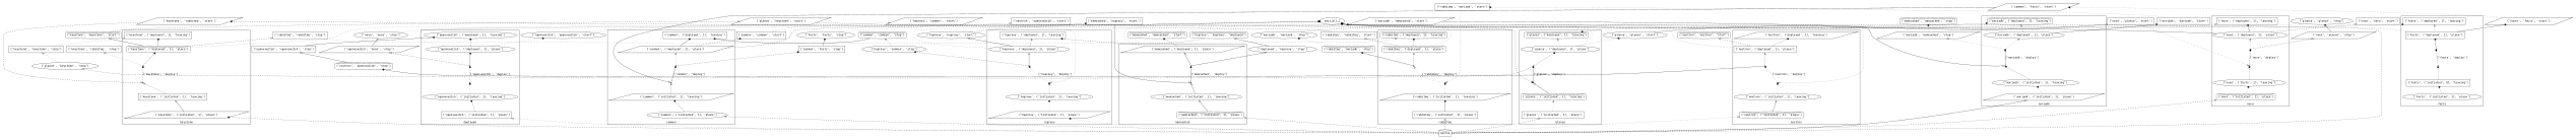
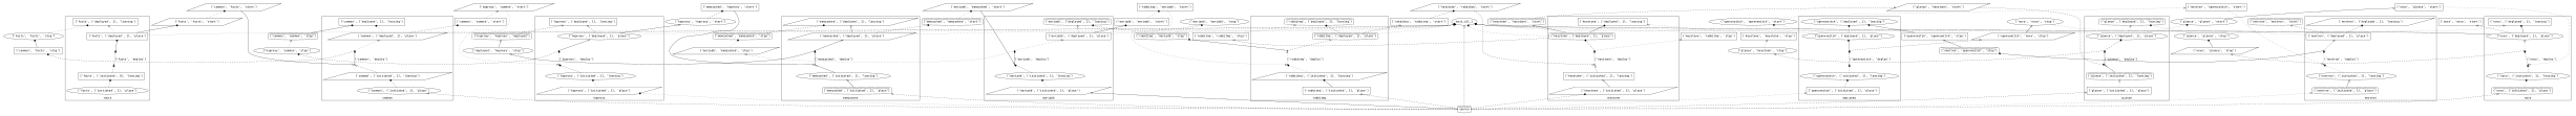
  digraph {
    fontname="JetBrains Mono"
    rankdir=BT
    node [fontname="JetBrains Mono" shape=box]
    edge [arrowhead=dot fontname="JetBrains Mono" style=dotted]
    n1 [label="('facts', ('deployed', 1), 'leaving')"]
    n2 [label="('facts', ('initiated', 1), 'place')" shape=ellipse]
    n3 [label="('facts', ('initiated', 0), 'leaving')"]
    n4 [label="('facts', ('deploy', 1), 'beginning')" shape=point]
    n5 [label="('facts', ('deploy', 1), 'end')" shape=point]
    n6 [label="('facts', ('deployed', 1), 'place')"]
    n7 [label="('common', ('deployed', 1), 'place')" shape=parallelogram]
    n8 [label="('common', ('deployed', 1), 'leaving')"]
    n9 [label="('common', ('initiated', 1), 'place')" shape=ellipse]
    n10 [label="('common', ('initiated', 1), 'leaving')" shape=parallelogram]
    n11 [label="('common', ('deploy', 1), 'beginning')" shape=point]
    n12 [label="('common', ('deploy', 1), 'end')" shape=point]
    n13 [label="('haproxy', ('deployed', 1), 'leaving')"]
    n14 [label="('haproxy', ('deploy', 1), 'end')" shape=point]
    n15 [label="('haproxy', ('deployed', 1), 'place')" shape=ellipse]
    n16 [label="('haproxy', ('initiated', 1), 'leaving')" shape=ellipse]
    n17 [label="('haproxy', ('deploy', 1), 'beginning')" shape=point]
    n18 [label="('haproxy', ('initiated', 1), 'place')" shape=parallelogram]
    n19 [label="('memcached', ('initiated', 1), 'place')" shape=cylinder]
    n20 [label="('memcached', ('initiated', 1), 'leaving')" shape=ellipse]
+   n21 [label="('memcached', ('deployed', 1), 'leaving')" shape=parallelogram]
    n22 [label="('memcached', ('deployed', 1), 'place')" shape=parallelogram]
    n23 [label="('memcached', ('deploy', 1), 'end')" shape=point]
    n24 [label="('memcached', ('deploy', 1), 'beginning')" shape=point]
    n25 [label="('mariadb', ('deploy', 1), 'beginning')" shape=point]
    n26 [label="('mariadb', ('deploy', 1), 'end')" shape=point]
    n27 [label="('mariadb', ('initiated', 1), 'place')" shape=parallelogram]
    n28 [label="('mariadb', ('initiated', 1), 'leaving')" shape=ellipse]
-   n29 [label="('mariadb', ('deployed', 1), 'place')" shape=ellipse]
+   n29 [label="('mariadb', ('deployed', 1), 'place')"]
    n30 [label="('mariadb', ('deployed', 1), 'leaving')" shape=cylinder]
    n31 [label="('rabbitmq', ('deployed', 1), 'leaving')" shape=cylinder]
    n32 [label="('rabbitmq', ('deploy', 1), 'end')" shape=point]
    n33 [label="('rabbitmq', ('deployed', 1), 'place')" shape=cylinder]
    n34 [label="('rabbitmq', ('initiated', 1), 'leaving')" shape=parallelogram]
    n35 [label="('rabbitmq', ('deploy', 1), 'beginning')" shape=point]
    n36 [label="('rabbitmq', ('initiated', 1), 'place')"]
    n37 [label="('keystone', ('initiated', 1), 'leaving')"]
    n38 [label="('keystone', ('deploy', 1), 'beginning')" shape=point]
    n39 [label="('keystone', ('deploy', 1), 'end')" shape=point]
    n40 [label="('keystone', ('deployed', 1), 'place')" shape=cylinder]
    n41 [label="('keystone', ('initiated', 1), 'place')" shape=parallelogram]
    n42 [label="('keystone', ('deployed', 1), 'leaving')"]
    n43 [label="('openvswitch', ('initiated', 1), 'leaving')" shape=ellipse]
    n44 [label="('openvswitch', ('deploy', 1), 'beginning')" shape=point]
    n45 [label="('openvswitch', ('deploy', 1), 'end')" shape=point]
    n46 [label="('openvswitch', ('deployed', 1), 'place')" shape=ellipse]
    n47 [label="('openvswitch', ('initiated', 1), 'place')"]
    n48 [label="('openvswitch', ('deployed', 1), 'leaving')" shape=ellipse]
    n49 [label="('glance', ('initiated', 1), 'place')"]
    n50 [label="('glance', ('initiated', 1), 'leaving')" shape=cylinder]
    n51 [label="('glance', ('deployed', 1), 'place')" shape=ellipse]
    n52 [label="('glance', ('deployed', 1), 'leaving')" shape=cylinder]
    n53 [label="('glance', ('deploy', 1), 'beginning')" shape=point]
    n54 [label="('glance', ('deploy', 1), 'end')" shape=point]
    n55 [label="('neutron', ('initiated', 1), 'leaving')" shape=ellipse]
    n56 [label="('neutron', ('deploy', 1), 'beginning')" shape=point]
    n57 [label="('neutron', ('deploy', 1), 'end')" shape=point]
    n58 [label="('neutron', ('deployed', 1), 'place')"]
    n59 [label="('neutron', ('deployed', 1), 'leaving')" shape=parallelogram]
    n60 [label="('neutron', ('initiated', 1), 'place')" shape=cylinder]
    n61 [label="('nova', ('deployed', 1), 'leaving')"]
    n62 [label="('nova', ('initiated', 1), 'place')" shape=cylinder]
-   n63 [label="('nova', ('facts', 1), 'leaving')" shape=ellipse]
+   n63 [label="('nova', ('initiated', 1), 'leaving')" shape=ellipse]
    n64 [label="('nova', ('deploy', 1), 'beginning')" shape=point]
    n65 [label="('nova', ('deploy', 1), 'end')" shape=point]
    n66 [label="('nova', ('deployed', 1), 'place')" shape=ellipse]
    n67 [label="('facts', 'facts', 'start')" shape=parallelogram]
    n68 [label=wait_all_1 shape=ellipse]
    n69 [label="('common', 'common', 'start')"]
    n70 [label="('common', 'facts', 'stop')"]
    n71 [label="('haproxy', 'common', 'stop')" shape=ellipse]
    n72 [label="('haproxy', 'haproxy', 'start')" shape=ellipse]
    n73 [label="('memcached', 'memcached', 'start')" shape=cylinder]
    n74 [label="('deployed', 'haproxy', 'stop')" shape=ellipse]
    n75 [label="('mariadb', 'memcached', 'stop')" shape=parallelogram]
    n76 [label="('mariadb', 'mariadb', 'start')"]
    n77 [label="('rabbitmq', 'mariadb', 'stop')" shape=cylinder]
    n78 [label="('rabbitmq', 'rabbitmq', 'start')"]
    n79 [label="('keystone', 'rabbitmq', 'stop')"]
    n80 [label="('keystone', 'keystone', 'start')" shape=cylinder]
    n81 [label="('rabbitmq', 'rabbitmq', 'stop')"]
    n82 [label="('openvswitch', 'nova', 'stop')" shape=parallelogram]
    n83 [label="('openvswitch', 'openvswitch', 'start')" shape=ellipse]
    n84 [label="('glance', 'glance', 'start')" shape=ellipse]
    n85 [label="('glance', 'keystone', 'stop')" shape=ellipse]
    n86 [label="('neutron', 'openvswitch', 'stop')" shape=cylinder]
    n87 [label="('neutron', 'neutron', 'start')" shape=cylinder]
    n88 [label="('nova', 'glance', 'stop')" shape=parallelogram]
    n89 [label="('nova', 'nova', 'start')"]
    n90 [label="('common', 'facts', 'start')" shape=parallelogram]
    n91 [label="('haproxy', 'common', 'start')" shape=parallelogram]
    n92 [label="('facts', 'facts', 'stop')" shape=ellipse]
    n93 [label="('common', 'common', 'stop')" shape=cylinder]
    n94 [label="('memcached', 'haproxy', 'start')"]
    n95 [label="('mariadb', 'memcached', 'start')" shape=parallelogram]
    n96 [label="('haproxy', 'haproxy', 'deployed')" shape=cylinder]
    n97 [label="('memcached', 'memcached', 'stop')" shape=cylinder]
    n98 [label="('rabbitmq', 'mariadb', 'start')"]
    n99 [label="('mariadb', 'mariadb', 'stop')" shape=ellipse]
    n100 [label="('keystone', 'rabbitmq', 'start')" shape=parallelogram]
    n101 [label="('glance', 'keystone', 'start')" shape=parallelogram]
    n102 [label="('nova', 'nova', 'stop')" shape=ellipse]
    n103 [label="('neutron', 'openvswitch', 'start')"]
    n104 [label="('nova', 'glance', 'start')"]
    n105 [label="('keystone', 'keystone', 'stop')"]
    n106 [label="('openvswitch', 'openvswitch', 'stop')"]
    n107 [label="('glance', 'glance', 'stop')" shape=ellipse]
    n108 [label=source shape=cylinder]
    subgraph cluster_1 {
      color=black
      label=facts
      n1
      n2
      n3
      n4
      n5
      n6
    }
    subgraph cluster_2 {
      color=black
      label=common
      n7
      n8
      n9
      n10
      n11
      n12
    }
    subgraph cluster_3 {
      color=black
      label=haproxy
      n13
      n14
      n15
      n16
      n17
      n18
    }
    subgraph cluster_4 {
      color=black
      label=memcached
      n19
      n20
+     n21
      n22
      n23
      n24
    }
    subgraph cluster_5 {
      color=black
      label=mariadb
      n25
      n26
      n27
      n28
      n29
      n30
    }
    subgraph cluster_6 {
      color=black
      label=rabbitmq
      n31
      n32
      n33
      n34
      n35
      n36
    }
    subgraph cluster_7 {
      color=black
      label=keystone
      n37
      n38
      n39
      n40
      n41
      n42
    }
    subgraph cluster_8 {
      color=black
      label=deployed
      n43
      n44
      n45
      n46
      n47
      n48
    }
    subgraph cluster_9 {
      color=black
      label=glance
      n49
      n50
      n51
      n52
      n53
      n54
    }
    subgraph cluster_10 {
      color=black
      label=neutron
      n55
      n56
      n57
      n58
      n59
      n60
    }
    subgraph cluster_11 {
      color=black
      label=nova
      n61
      n62
      n63
      n64
      n65
      n66
    }
    n2 -> n3 [style=dashed]
    n3 -> n4 [style=dashed]
    n4 -> n5 [label="('facts', 'deploy')" style=dashed]
    n5 -> n6 [style=solid]
    n6 -> n1 [arrowhead=onormal]
    n6 -> n67 [style=solid]
    n6 -> n68 [arrowhead=onormal]
-   n7 -> n8 [style=solid]
+   n7 -> n8
    n7 -> n68 [style=dashed]
    n7 -> n69 [style=dashed]
    n9 -> n10 [style=dashed]
    n10 -> n11 [arrowhead=onormal style=dashed]
    n11 -> n12 [label="('common', 'deploy')" style=solid]
    n12 -> n7 [arrowhead=onormal]
    n12 -> n70 [style=dashed]
    n14 -> n15 [arrowhead=onormal style=solid]
    n14 -> n71 [style=dashed]
    n15 -> n13 [arrowhead=onormal style=dashed]
    n15 -> n68
    n15 -> n72 [arrowhead=onormal style=solid]
    n16 -> n17 [style=dashed]
    n17 -> n14 [label="('haproxy', 'deploy')"]
    n18 -> n16
    n19 -> n20 [arrowhead=onormal style=solid]
    n20 -> n24 [arrowhead=onormal style=solid]
+   n22 -> n21 [arrowhead=onormal style=solid]
    n22 -> n68
    n22 -> n73 [style=dashed]
    n23 -> n22 [arrowhead=onormal style=solid]
    n23 -> n74 [arrowhead=onormal style=solid]
    n24 -> n23 [label="('memcached', 'deploy')" style=solid]
    n25 -> n26 [label="('mariadb', 'deploy')" style=solid]
    n26 -> n29 [arrowhead=onormal]
    n26 -> n75 [arrowhead=onormal]
    n27 -> n28
    n28 -> n25 [style=dashed]
    n29 -> n30 [arrowhead=onormal style=dashed]
    n29 -> n68 [arrowhead=onormal]
    n29 -> n76 [style=solid]
    n32 -> n33 [arrowhead=onormal style=dashed]
    n32 -> n77 [style=solid]
    n33 -> n31 [style=dashed]
    n33 -> n68
    n33 -> n78 [arrowhead=onormal style=dashed]
    n34 -> n35
    n35 -> n32 [arrowhead=onormal label="('rabbitmq', 'deploy')"]
    n36 -> n34 [style=solid]
    n37 -> n38 [arrowhead=onormal style=dashed]
    n38 -> n39 [label="('keystone', 'deploy')" style=dashed]
    n39 -> n40 [style=dashed]
    n39 -> n79 [arrowhead=onormal]
    n40 -> n42 [style=solid]
    n40 -> n68
    n40 -> n80 [arrowhead=onormal style=solid]
    n40 -> n81 [arrowhead=onormal style=dashed]
    n41 -> n37 [arrowhead=onormal style=solid]
    n43 -> n44
    n44 -> n45 [label="('openvswitch', 'deploy')" style=dashed]
    n45 -> n46 [style=solid]
    n45 -> n82 [arrowhead=onormal style=dashed]
    n46 -> n48 [style=dashed]
    n46 -> n68 [arrowhead=onormal]
    n46 -> n83
    n47 -> n43 [style=dashed]
    n49 -> n50 [arrowhead=onormal]
    n50 -> n53 [arrowhead=onormal style=solid]
    n51 -> n52 [arrowhead=onormal]
    n51 -> n68 [arrowhead=onormal]
    n51 -> n84
    n53 -> n54 [label="('glance', 'deploy')" style=solid]
    n54 -> n51 [style=dashed]
    n54 -> n85 [arrowhead=onormal style=dashed]
    n55 -> n56
    n56 -> n57 [label="('neutron', 'deploy')"]
    n57 -> n58 [arrowhead=onormal style=dashed]
    n57 -> n86 [style=solid]
    n58 -> n59 [style=dashed]
    n58 -> n68
    n58 -> n87 [arrowhead=onormal style=dashed]
    n60 -> n55 [arrowhead=onormal style=solid]
    n62 -> n63
    n63 -> n64 [style=dashed]
    n64 -> n65 [label="('nova', 'deploy')" style=dashed]
    n65 -> n66 [arrowhead=onormal]
    n65 -> n88 [arrowhead=onormal style=dashed]
    n66 -> n61 [style=solid]
    n66 -> n68 [style=solid]
    n66 -> n89 [arrowhead=onormal style=dashed]
    n67 -> n90
    n69 -> n91 [arrowhead=onormal]
    n70 -> n92 [style=solid]
    n71 -> n93 [arrowhead=onormal]
    n72 -> n94 [style=dashed]
    n73 -> n95
    n74 -> n96 [arrowhead=onormal style=solid]
    n75 -> n97
    n76 -> n98
    n77 -> n99
    n78 -> n100 [style=dashed]
    n80 -> n101 [arrowhead=onormal style=dashed]
    n81 -> n31 [arrowhead=onormal]
    n82 -> n102 [arrowhead=onormal style=solid]
    n83 -> n103 [arrowhead=onormal]
    n84 -> n104 [arrowhead=onormal style=solid]
    n85 -> n105 [arrowhead=onormal]
    n86 -> n106 [arrowhead=onormal style=solid]
    n88 -> n107 [style=solid]
    n90 -> n11 [arrowhead=onormal style=solid]
    n91 -> n17 [arrowhead=onormal]
    n92 -> n1
    n93 -> n8 [style=solid]
    n94 -> n24 [arrowhead=onormal style=solid]
    n95 -> n25 [arrowhead=onormal style=solid]
-   n96 -> n13 [style=dashed]
+   n96 -> n13 [arrowhead=onormal style=dashed]
+   n97 -> n21 [style=dashed]
    n98 -> n35 [arrowhead=onormal]
    n99 -> n30 [style=dashed]
    n100 -> n38 [arrowhead=onormal style=dashed]
    n101 -> n53 [style=dashed]
    n102 -> n61 [arrowhead=onormal]
    n103 -> n56 [arrowhead=onormal]
    n104 -> n64 [arrowhead=onormal]
    n105 -> n42 [arrowhead=onormal]
    n106 -> n48 [style=solid]
    n107 -> n52
    n108 -> n9 [arrowhead=onormal style=dashed]
    n108 -> n18
    n108 -> n19 [arrowhead=onormal style=dashed]
    n108 -> n27 [arrowhead=onormal style=solid]
    n108 -> n36 [arrowhead=onormal style=dashed]
    n108 -> n41 [style=dashed]
    n108 -> n47 [arrowhead=onormal]
    n108 -> n49 [arrowhead=onormal style=dashed]
    n108 -> n60 [arrowhead=onormal]
    n108 -> n62 [arrowhead=onormal style=dashed]
    n108 -> n68 [arrowhead=onormal style=dashed]
  }
